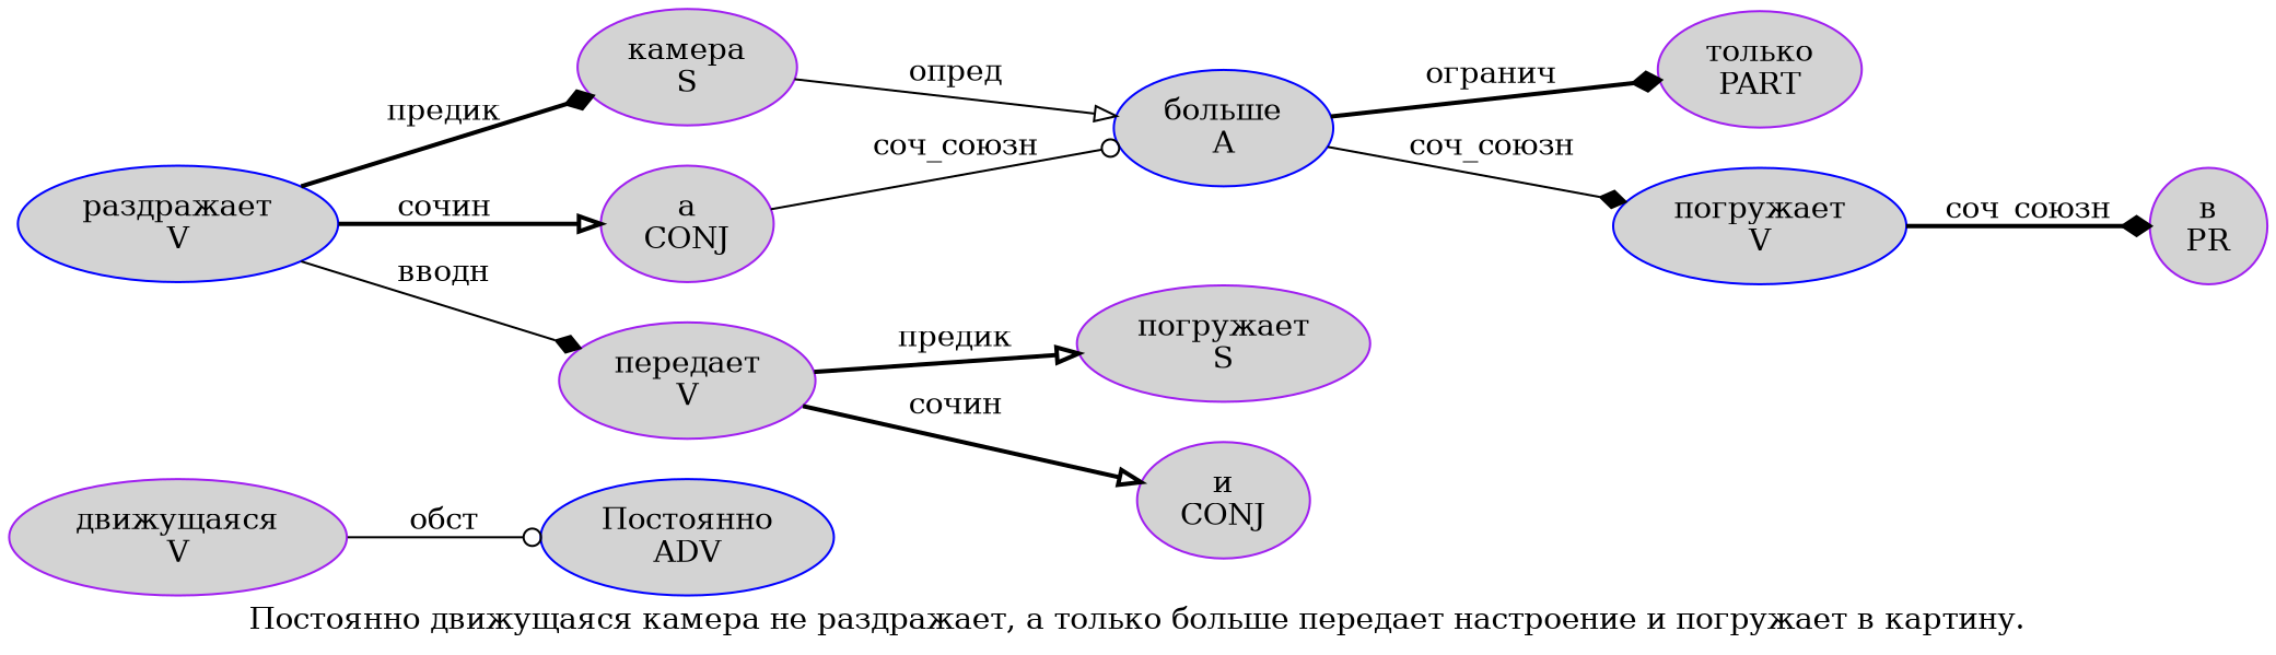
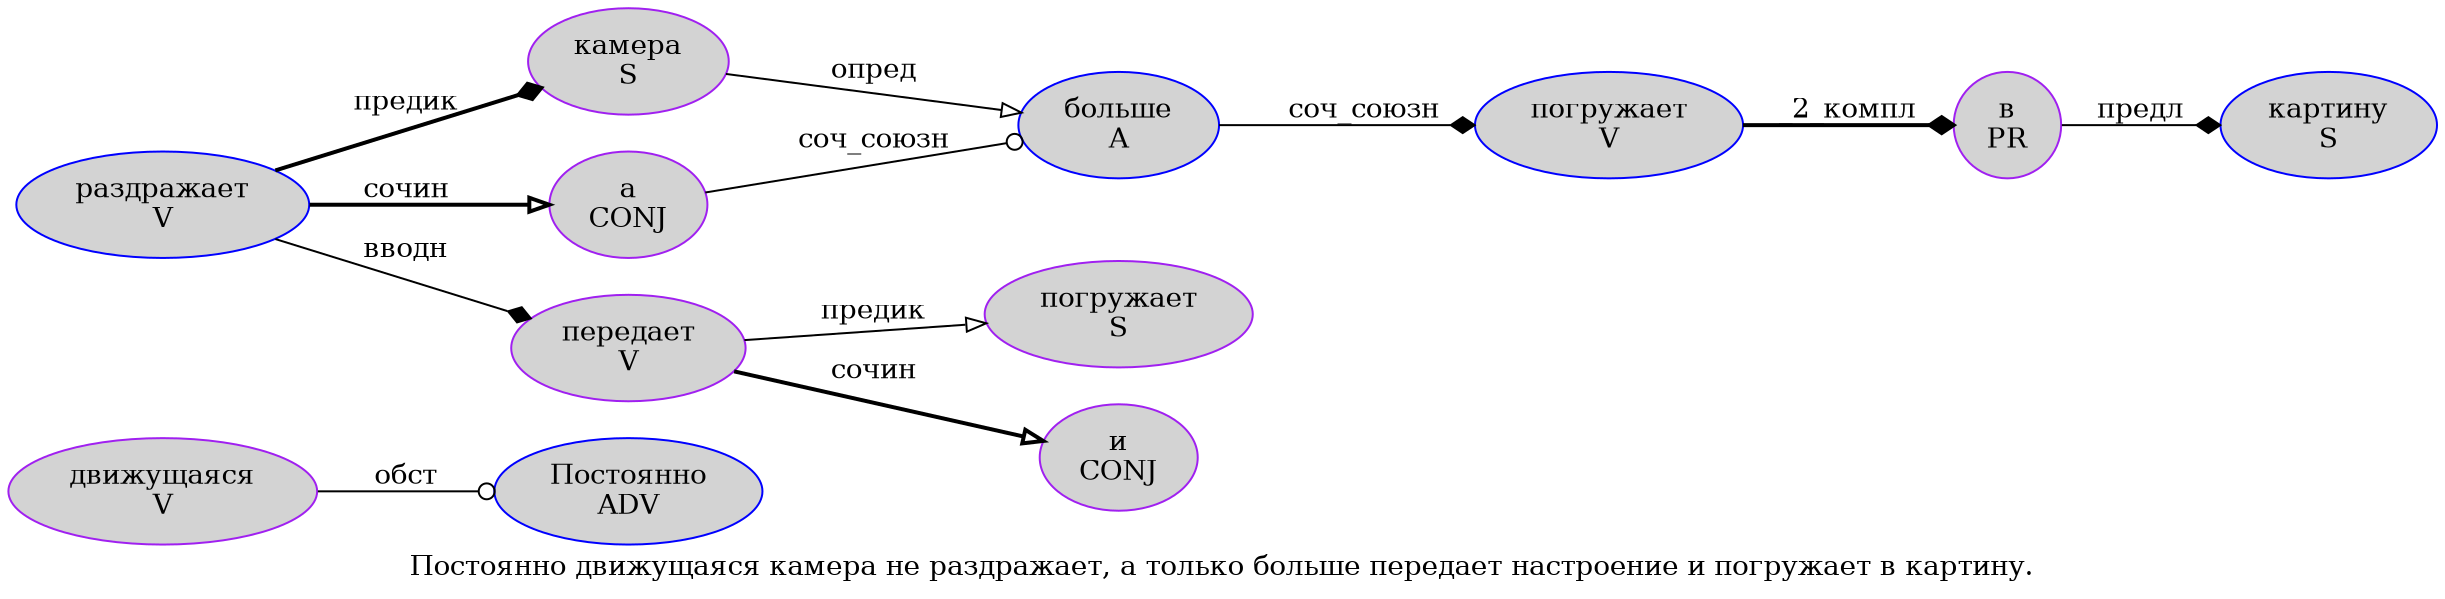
  digraph {
    label="Постоянно движущаяся камера не раздражает, а только больше передает настроение и погружает в картину."
    rankdir=LR
    node [color=purple fillcolor=lightgray penwidth=1 shape=ellipse style=filled]
    edge [arrowhead=diamond style=solid]
    n1 [color=blue label="Постоянно\nADV"]
    n2 [label="движущаяся\nV"]
    n3 [label="камера\nS"]
    n4 [color=blue label="больше\nA"]
    n5 [color=blue label="раздражает\nV"]
    n6 [label="а\nCONJ"]
    n7 [label="передает\nV"]
    n8 [label="погружает\nS"]
    n9 [label="и\nCONJ"]
-   n10 [label="только\nPART"]
    n11 [color=blue label="погружает\nV"]
    n12 [label="в\nPR"]
+   n13 [color=blue label="картину\nS"]
    n2 -> n1 [arrowhead=odot label="обст"]
    n3 -> n4 [arrowhead=onormal label="опред"]
-   n4 -> n10 [label="огранич" style=bold]
    n4 -> n11 [label="соч_союзн"]
    n5 -> n3 [label="предик" style=bold]
    n5 -> n6 [arrowhead=onormal label="сочин" style=bold]
    n5 -> n7 [label="вводн"]
    n6 -> n4 [arrowhead=odot label="соч_союзн"]
-   n7 -> n8 [arrowhead=onormal label="предик" style=bold]
+   n7 -> n8 [arrowhead=onormal label="предик"]
    n7 -> n9 [arrowhead=onormal label="сочин" style=bold]
-   n11 -> n12 [label="соч_союзн" style=bold]
+   n11 -> n12 [label="_2_компл" style=bold]
+   n12 -> n13 [label="предл"]
  }
